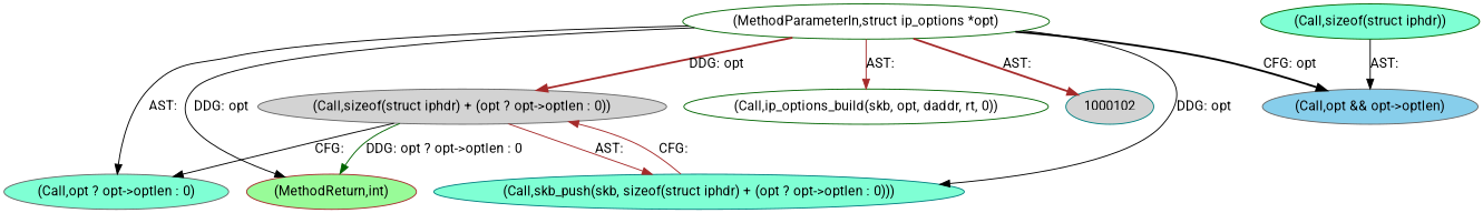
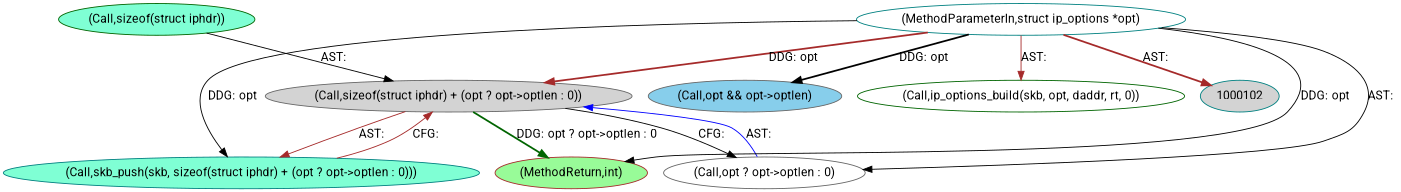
  digraph {
    fontname=Roboto
    node [color=gray40 fillcolor=white fontname=Roboto style=filled]
    edge [color=black fontname=Roboto style=solid]
    n1 [fillcolor=lightgrey label="(Call,sizeof(struct iphdr) + (opt ? opt->optlen : 0))"]
-   n2 [fillcolor=aquamarine label="(Call,opt ? opt->optlen : 0)"]
+   n2 [label="(Call,opt ? opt->optlen : 0)"]
    n3 [color=teal fillcolor=aquamarine label="(Call,skb_push(skb, sizeof(struct iphdr) + (opt ? opt->optlen : 0)))"]
    n4 [color=brown fillcolor=palegreen label="(MethodReturn,int)"]
-   n5 [color=darkgreen label="(MethodParameterIn,struct ip_options *opt)"]
+   n5 [color=teal label="(MethodParameterIn,struct ip_options *opt)"]
    n6 [fillcolor=skyblue label="(Call,opt && opt->optlen)"]
    n7 [color=darkgreen label="(Call,ip_options_build(skb, opt, daddr, rt, 0))"]
    1000102 [color=teal fillcolor=lightgrey]
    n9 [color=darkgreen fillcolor=aquamarine label="(Call,sizeof(struct iphdr))"]
    n1 -> n2 [label="CFG: "]
    n1 -> n3 [color=brown label="AST: "]
-   n1 -> n4 [color=darkgreen label="DDG: opt ? opt->optlen : 0"]
+   n1 -> n4 [color=darkgreen label="DDG: opt ? opt->optlen : 0" style=bold]
+   n2 -> n1 [color=blue label="AST: "]
    n3 -> n1 [color=brown label="CFG: "]
    n5 -> n1 [color=brown label="DDG: opt" style=bold]
    n5 -> n2 [label="AST: "]
    n5 -> n3 [label="DDG: opt"]
    n5 -> n4 [label="DDG: opt"]
-   n5 -> n6 [label="CFG: opt" style=bold]
+   n5 -> n6 [label="DDG: opt" style=bold]
    n5 -> n7 [color=brown label="AST: "]
    n5 -> 1000102 [color=brown label="AST: " style=bold]
-   n9 -> n6 [label="AST: "]
+   n9 -> n1 [label="AST: "]
  }
